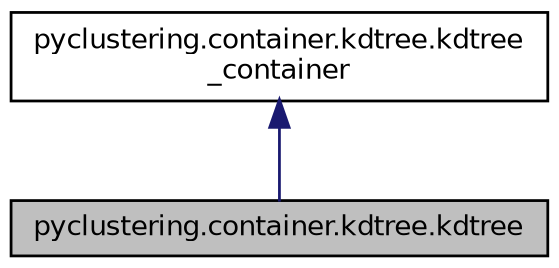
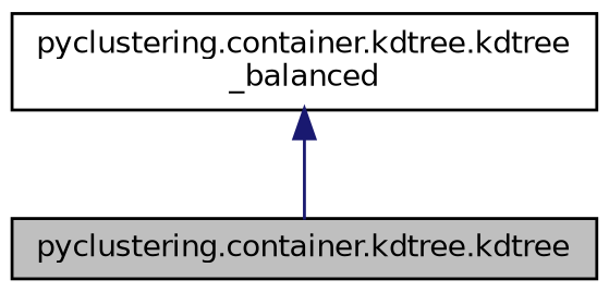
  digraph {
    node [color=black fontname=Helvetica fontsize=10 shape=record style=filled]
    n1 [fillcolor=grey75 fontcolor=black height=0.2 label="pyclustering.container.kdtree.kdtree" width=0.4]
-   n2 [fillcolor=white height=0.2 label="pyclustering.container.kdtree.kdtree\l_container" width=0.4]
+   n2 [fillcolor=white height=0.2 label="pyclustering.container.kdtree.kdtree\l_balanced" width=0.4]
    n2 -> n1 [color=midnightblue dir=back fontname=Helvetica fontsize=10 labelfontname=Helvetica labelfontsize=10 style=solid]
  }
